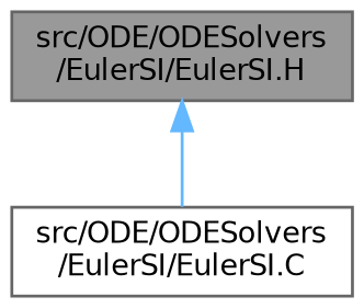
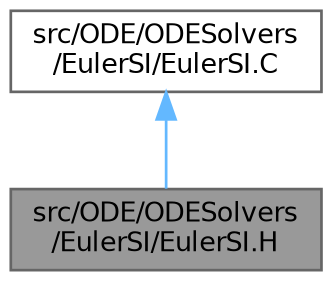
  digraph {
    fontname="DejaVu Sans"
    node [fontname="DejaVu Sans" fontsize=10 shape=box style=filled]
    n1 [color=gray40 fillcolor=grey60 fontcolor=black height=0.2 label="src/ODE/ODESolvers\l/EulerSI/EulerSI.H" width=0.4]
    n2 [color=grey40 fillcolor=white height=0.2 label="src/ODE/ODESolvers\l/EulerSI/EulerSI.C" width=0.4]
-   n1 -> n2 [color=steelblue1 dir=back fontname="DejaVu Sans" fontsize=10 labelfontname=Helvetica labelfontsize=10 style=solid]
+   n2 -> n1 [color=steelblue1 dir=back fontname="DejaVu Sans" fontsize=10 labelfontname=Helvetica labelfontsize=10 style=solid]
  }
